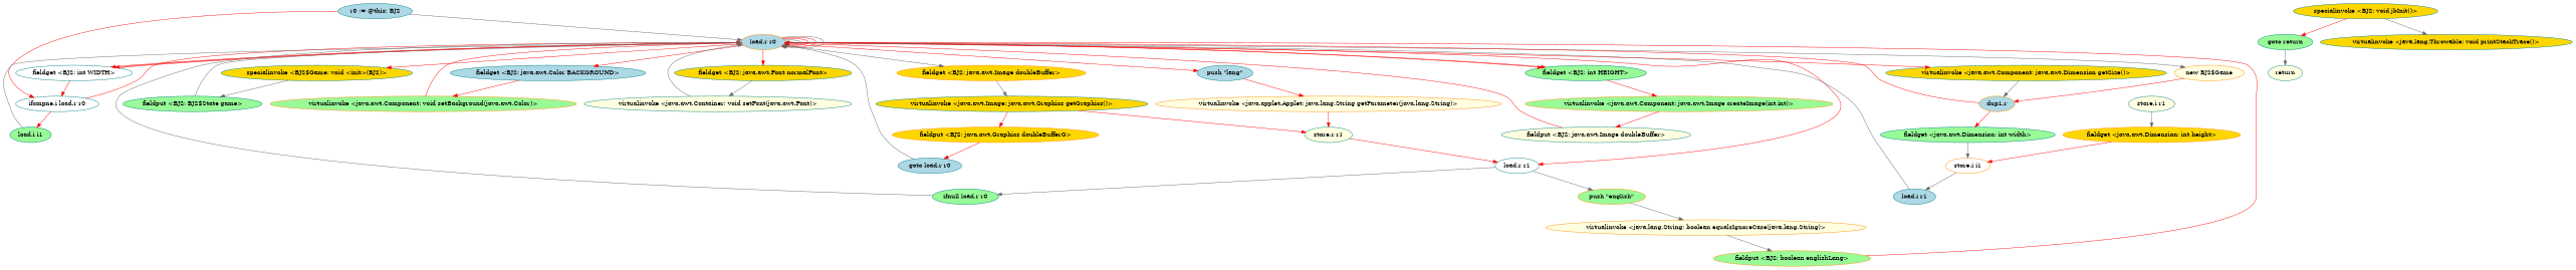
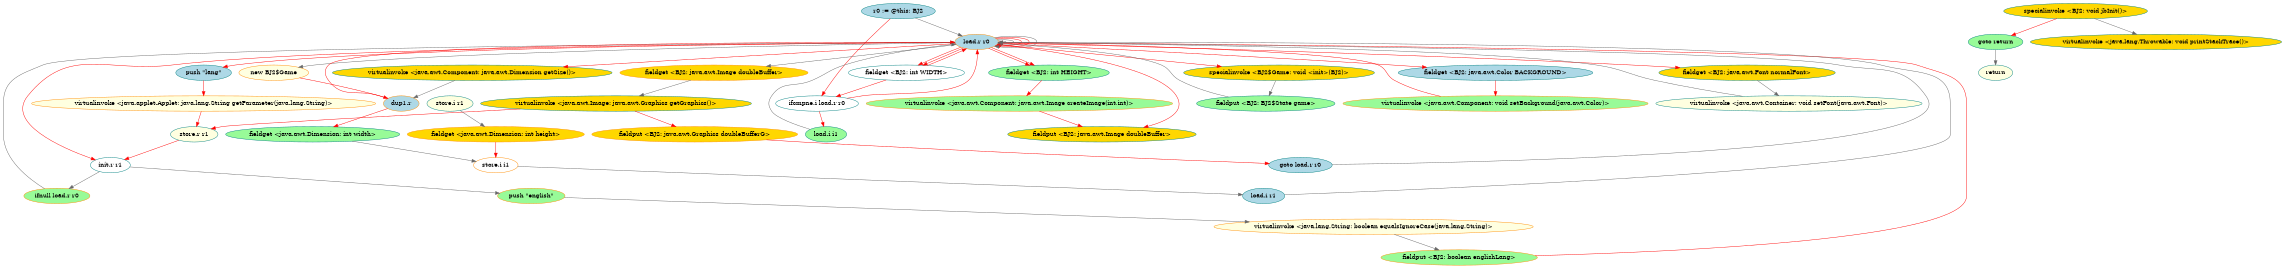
  digraph {
    node [color=teal fillcolor=palegreen style=filled]
    edge [color=red]
    "r0 := @this: BJ2" [fillcolor=lightblue]
    "load.r r0" [color=darkorange fillcolor=lightblue]
    "ifcmpne.i load.r r0" [fillcolor=white]
    "push \"lang\"" [fillcolor=lightblue]
-   "load.r r1" [fillcolor=white]
+   "load.r r1" [fillcolor=white label="init.r r1"]
    "virtualinvoke <java.awt.Component: java.awt.Dimension getSize()>" [fillcolor=gold]
    "fieldget <BJ2: int WIDTH>" [fillcolor=white]
    "fieldget <BJ2: int HEIGHT>"
    "new BJ2$Game" [color=darkorange fillcolor=lightyellow]
    "specialinvoke <BJ2$Game: void <init>(BJ2)>" [fillcolor=gold]
    "fieldget <BJ2: java.awt.Color BACKGROUND>" [fillcolor=lightblue]
    "fieldget <BJ2: java.awt.Font normalFont>" [fillcolor=gold]
    "fieldget <BJ2: java.awt.Image doubleBuffer>" [color=darkorange fillcolor=gold]
    "virtualinvoke <java.applet.Applet: java.lang.String getParameter(java.lang.String)>" [color=darkorange fillcolor=lightyellow]
-   "ifnull load.r r0"
+   "ifnull load.r r0" [color=darkorange]
    "push \"english\"" [color=darkorange]
    "dup1.r" [color=darkorange fillcolor=lightblue]
    "virtualinvoke <java.awt.Component: java.awt.Image createImage(int,int)>" [color=darkorange]
    "fieldput <BJ2: BJ2$State game>"
    "virtualinvoke <java.awt.Component: void setBackground(java.awt.Color)>" [color=darkorange]
    "virtualinvoke <java.awt.Container: void setFont(java.awt.Font)>" [fillcolor=lightyellow]
    "virtualinvoke <java.awt.Image: java.awt.Graphics getGraphics()>" [fillcolor=gold]
    "specialinvoke <BJ2: void jbInit()>" [fillcolor=gold]
    "goto return"
    "virtualinvoke <java.lang.Throwable: void printStackTrace()>" [fillcolor=gold]
    "store.r r1" [fillcolor=lightyellow]
    "virtualinvoke <java.lang.String: boolean equalsIgnoreCase(java.lang.String)>" [color=darkorange fillcolor=lightyellow]
    "fieldput <BJ2: boolean englishLang>" [color=darkorange]
    "fieldget <java.awt.Dimension: int width>"
    "store.i i1" [color=darkorange fillcolor=white]
    "fieldget <java.awt.Dimension: int height>" [color=darkorange fillcolor=gold]
    "store.i r1" [fillcolor=lightyellow]
    "load.i r1" [fillcolor=lightblue]
    "load.i i1"
-   "fieldput <BJ2: java.awt.Image doubleBuffer>" [fillcolor=lightyellow]
+   "fieldput <BJ2: java.awt.Image doubleBuffer>" [fillcolor=gold]
    "fieldput <BJ2: java.awt.Graphics doubleBufferG>" [color=darkorange fillcolor=gold]
    "goto load.r r0" [fillcolor=lightblue]
    return [fillcolor=lightyellow]
    "r0 := @this: BJ2" -> "load.r r0" [color=gray40]
    "r0 := @this: BJ2" -> "ifcmpne.i load.r r0"
    "load.r r0" -> "load.r r0" [color=gray40]
    "load.r r0" -> "load.r r0" [color=gray40]
    "load.r r0" -> "load.r r0"
    "load.r r0" -> "load.r r0"
    "load.r r0" -> "load.r r0" [color=gray40]
    "load.r r0" -> "push \"lang\""
    "load.r r0" -> "load.r r1"
    "load.r r0" -> "virtualinvoke <java.awt.Component: java.awt.Dimension getSize()>"
    "load.r r0" -> "fieldget <BJ2: int WIDTH>"
    "load.r r0" -> "fieldget <BJ2: int WIDTH>"
    "load.r r0" -> "fieldget <BJ2: int HEIGHT>"
    "load.r r0" -> "fieldget <BJ2: int HEIGHT>"
    "load.r r0" -> "new BJ2$Game" [color=gray40]
    "load.r r0" -> "specialinvoke <BJ2$Game: void <init>(BJ2)>"
    "load.r r0" -> "fieldget <BJ2: java.awt.Color BACKGROUND>"
    "load.r r0" -> "fieldget <BJ2: java.awt.Font normalFont>"
    "load.r r0" -> "fieldget <BJ2: java.awt.Image doubleBuffer>" [color=gray40]
    "ifcmpne.i load.r r0" -> "load.r r0"
    "ifcmpne.i load.r r0" -> "load.i i1"
    "push \"lang\"" -> "virtualinvoke <java.applet.Applet: java.lang.String getParameter(java.lang.String)>"
    "load.r r1" -> "ifnull load.r r0" [color=gray40]
    "load.r r1" -> "push \"english\"" [color=gray40]
    "virtualinvoke <java.awt.Component: java.awt.Dimension getSize()>" -> "dup1.r" [color=gray40]
    "fieldget <BJ2: int WIDTH>" -> "load.r r0"
    "fieldget <BJ2: int WIDTH>" -> "ifcmpne.i load.r r0"
    "fieldget <BJ2: int HEIGHT>" -> "virtualinvoke <java.awt.Component: java.awt.Image createImage(int,int)>"
    "new BJ2$Game" -> "dup1.r"
    "specialinvoke <BJ2$Game: void <init>(BJ2)>" -> "fieldput <BJ2: BJ2$State game>" [color=gray40]
    "fieldget <BJ2: java.awt.Color BACKGROUND>" -> "virtualinvoke <java.awt.Component: void setBackground(java.awt.Color)>"
    "fieldget <BJ2: java.awt.Font normalFont>" -> "virtualinvoke <java.awt.Container: void setFont(java.awt.Font)>" [color=gray40]
    "fieldget <BJ2: java.awt.Image doubleBuffer>" -> "virtualinvoke <java.awt.Image: java.awt.Graphics getGraphics()>" [color=gray40]
    "virtualinvoke <java.applet.Applet: java.lang.String getParameter(java.lang.String)>" -> "store.r r1"
    "ifnull load.r r0" -> "load.r r0" [color=gray40]
    "push \"english\"" -> "virtualinvoke <java.lang.String: boolean equalsIgnoreCase(java.lang.String)>" [color=gray40]
    "dup1.r" -> "load.r r0"
    "dup1.r" -> "fieldget <java.awt.Dimension: int width>"
    "virtualinvoke <java.awt.Component: java.awt.Image createImage(int,int)>" -> "fieldput <BJ2: java.awt.Image doubleBuffer>"
    "fieldput <BJ2: BJ2$State game>" -> "load.r r0" [color=gray40]
    "virtualinvoke <java.awt.Component: void setBackground(java.awt.Color)>" -> "load.r r0"
    "virtualinvoke <java.awt.Container: void setFont(java.awt.Font)>" -> "load.r r0" [color=gray40]
    "virtualinvoke <java.awt.Image: java.awt.Graphics getGraphics()>" -> "store.r r1"
    "virtualinvoke <java.awt.Image: java.awt.Graphics getGraphics()>" -> "fieldput <BJ2: java.awt.Graphics doubleBufferG>"
    "specialinvoke <BJ2: void jbInit()>" -> "goto return"
    "specialinvoke <BJ2: void jbInit()>" -> "virtualinvoke <java.lang.Throwable: void printStackTrace()>" [color=gray40]
    "goto return" -> return [color=gray40]
    "store.r r1" -> "load.r r1"
    "virtualinvoke <java.lang.String: boolean equalsIgnoreCase(java.lang.String)>" -> "fieldput <BJ2: boolean englishLang>" [color=gray40]
    "fieldput <BJ2: boolean englishLang>" -> "load.r r0"
    "fieldget <java.awt.Dimension: int width>" -> "store.i i1" [color=gray40]
    "store.i i1" -> "load.i r1" [color=gray40]
    "fieldget <java.awt.Dimension: int height>" -> "store.i i1"
    "store.i r1" -> "fieldget <java.awt.Dimension: int height>" [color=gray40]
    "load.i r1" -> "load.r r0" [color=gray40]
    "load.i i1" -> "load.r r0" [color=gray40]
-   "fieldput <BJ2: java.awt.Image doubleBuffer>" -> "load.r r0"
+   "load.r r0" -> "fieldput <BJ2: java.awt.Image doubleBuffer>"
    "fieldput <BJ2: java.awt.Graphics doubleBufferG>" -> "goto load.r r0"
    "goto load.r r0" -> "load.r r0" [color=gray40]
  }
